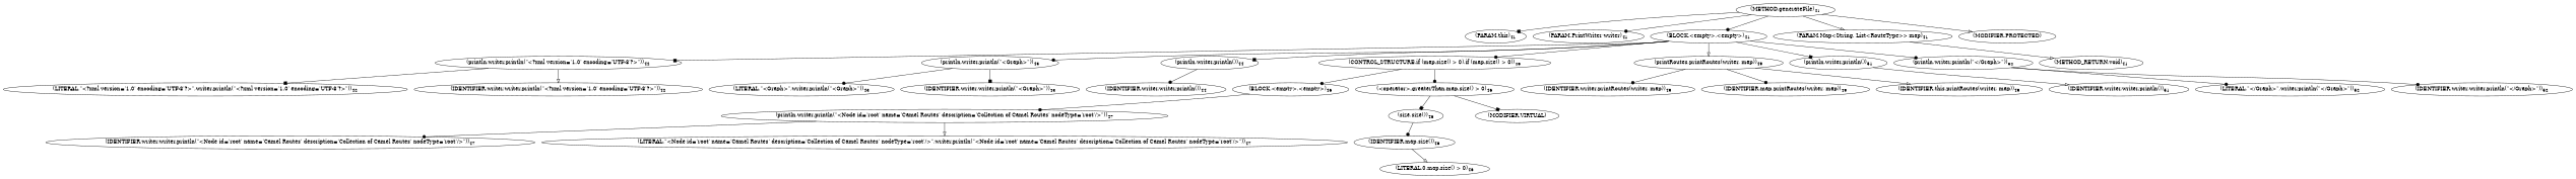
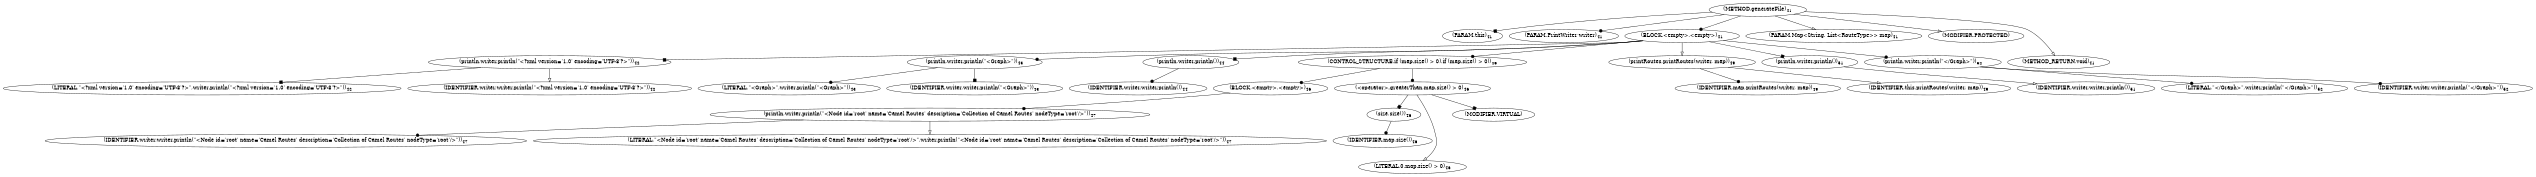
  digraph {
    edge [arrowhead=dot]
    n1 [label=<(METHOD,generateFile)<SUB>41</SUB>>]
    n2 [label=<(PARAM,this)<SUB>41</SUB>>]
    n3 [label=<(PARAM,PrintWriter writer)<SUB>41</SUB>>]
    n4 [label=<(PARAM,Map&lt;String, List&lt;RouteType&gt;&gt; map)<SUB>41</SUB>>]
    n5 [label=<(BLOCK,&lt;empty&gt;,&lt;empty&gt;)<SUB>41</SUB>>]
    n6 [label=<(MODIFIER,PROTECTED)>]
    n7 [label=<(METHOD_RETURN,void)<SUB>41</SUB>>]
    n8 [label=<(println,writer.println(&quot;&lt;?xml version='1.0' encoding='UTF-8'?&gt;&quot;))<SUB>42</SUB>>]
    n9 [label=<(println,writer.println(&quot;&lt;Graph&gt;&quot;))<SUB>43</SUB>>]
    n10 [label=<(println,writer.println())<SUB>44</SUB>>]
    n11 [label=<(CONTROL_STRUCTURE,if (map.size() &gt; 0),if (map.size() &gt; 0))<SUB>46</SUB>>]
    n12 [label=<(printRoutes,printRoutes(writer, map))<SUB>49</SUB>>]
    n13 [label=<(println,writer.println())<SUB>51</SUB>>]
    n14 [label=<(println,writer.println(&quot;&lt;/Graph&gt;&quot;))<SUB>52</SUB>>]
    n15 [label=<(MODIFIER,VIRTUAL)>]
    n16 [label=<(IDENTIFIER,writer,writer.println(&quot;&lt;?xml version='1.0' encoding='UTF-8'?&gt;&quot;))<SUB>42</SUB>>]
    n17 [label=<(LITERAL,&quot;&lt;?xml version='1.0' encoding='UTF-8'?&gt;&quot;,writer.println(&quot;&lt;?xml version='1.0' encoding='UTF-8'?&gt;&quot;))<SUB>42</SUB>>]
    n18 [label=<(IDENTIFIER,writer,writer.println(&quot;&lt;Graph&gt;&quot;))<SUB>43</SUB>>]
    n19 [label=<(LITERAL,&quot;&lt;Graph&gt;&quot;,writer.println(&quot;&lt;Graph&gt;&quot;))<SUB>43</SUB>>]
    n20 [label=<(IDENTIFIER,writer,writer.println())<SUB>44</SUB>>]
    n21 [label=<(&lt;operator&gt;.greaterThan,map.size() &gt; 0)<SUB>46</SUB>>]
    n22 [label=<(BLOCK,&lt;empty&gt;,&lt;empty&gt;)<SUB>46</SUB>>]
    n23 [label=<(IDENTIFIER,this,printRoutes(writer, map))<SUB>49</SUB>>]
-   n24 [label=<(IDENTIFIER,writer,printRoutes(writer, map))<SUB>49</SUB>>]
    n25 [label=<(IDENTIFIER,map,printRoutes(writer, map))<SUB>49</SUB>>]
    n26 [label=<(IDENTIFIER,writer,writer.println())<SUB>51</SUB>>]
    n27 [label=<(IDENTIFIER,writer,writer.println(&quot;&lt;/Graph&gt;&quot;))<SUB>52</SUB>>]
    n28 [label=<(LITERAL,&quot;&lt;/Graph&gt;&quot;,writer.println(&quot;&lt;/Graph&gt;&quot;))<SUB>52</SUB>>]
    n29 [label=<(size,size())<SUB>46</SUB>>]
    n30 [label=<(LITERAL,0,map.size() &gt; 0)<SUB>46</SUB>>]
    n31 [label=<(println,writer.println(&quot;&lt;Node id='root' name='Camel Routes' description='Collection of Camel Routes' nodeType='root'/&gt;&quot;))<SUB>47</SUB>>]
    n32 [label=<(IDENTIFIER,map,size())<SUB>46</SUB>>]
    n33 [label=<(IDENTIFIER,writer,writer.println(&quot;&lt;Node id='root' name='Camel Routes' description='Collection of Camel Routes' nodeType='root'/&gt;&quot;))<SUB>47</SUB>>]
    n34 [label=<(LITERAL,&quot;&lt;Node id='root' name='Camel Routes' description='Collection of Camel Routes' nodeType='root'/&gt;&quot;,writer.println(&quot;&lt;Node id='root' name='Camel Routes' description='Collection of Camel Routes' nodeType='root'/&gt;&quot;))<SUB>47</SUB>>]
    n1 -> n2 [arrowhead=box]
    n1 -> n3
    n1 -> n4 [arrowhead=onormal]
    n1 -> n5
    n1 -> n6 [arrowhead=onormal]
-   n4 -> n7 [arrowhead=onormal]
+   n1 -> n7 [arrowhead=onormal]
    n5 -> n8 [arrowhead=box]
    n5 -> n9
    n5 -> n10 [arrowhead=box]
    n5 -> n11
    n5 -> n12 [arrowhead=onormal]
    n5 -> n13 [arrowhead=box]
    n5 -> n14
    n8 -> n16 [arrowhead=onormal]
    n8 -> n17 [arrowhead=box]
    n9 -> n18 [arrowhead=box]
    n9 -> n19
    n10 -> n20
    n11 -> n21
    n11 -> n22
    n12 -> n23 [arrowhead=onormal]
-   n12 -> n24
    n12 -> n25
    n13 -> n26 [arrowhead=onormal]
    n14 -> n27
    n14 -> n28
    n21 -> n15 [arrowhead=box]
    n21 -> n29 [arrowhead=box]
-   n32 -> n30 [arrowhead=onormal]
+   n21 -> n30 [arrowhead=onormal]
    n22 -> n31
    n29 -> n32
    n31 -> n33
    n31 -> n34 [arrowhead=onormal]
  }
